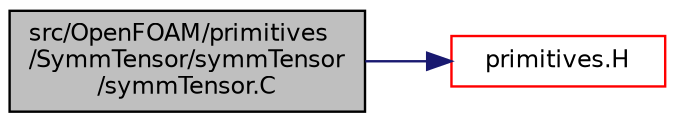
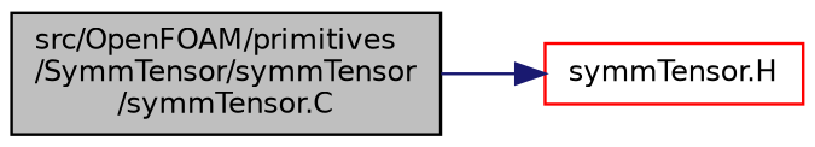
  digraph {
    rankdir=LR
    node [fontname=Helvetica fontsize=10 shape=record]
    n1 [color=black fillcolor=grey75 fontcolor=black height=0.2 label="src/OpenFOAM/primitives\l/SymmTensor/symmTensor\l/symmTensor.C" style=filled width=0.4]
-   n2 [color=red height=0.2 label="primitives.H" width=0.4]
+   n2 [color=red height=0.2 label="symmTensor.H" width=0.4]
    n1 -> n2 [color=midnightblue fontname=Helvetica fontsize=10 labelfontname=Helvetica labelfontsize=10 style=solid]
  }
